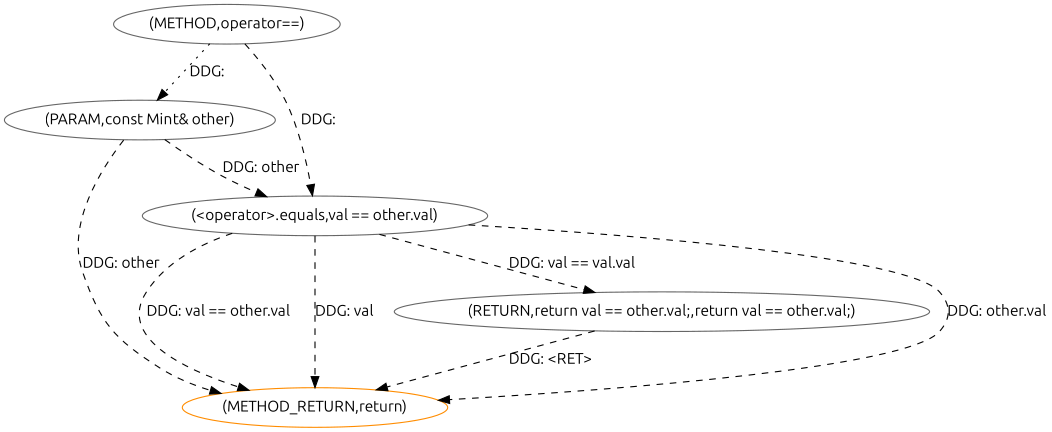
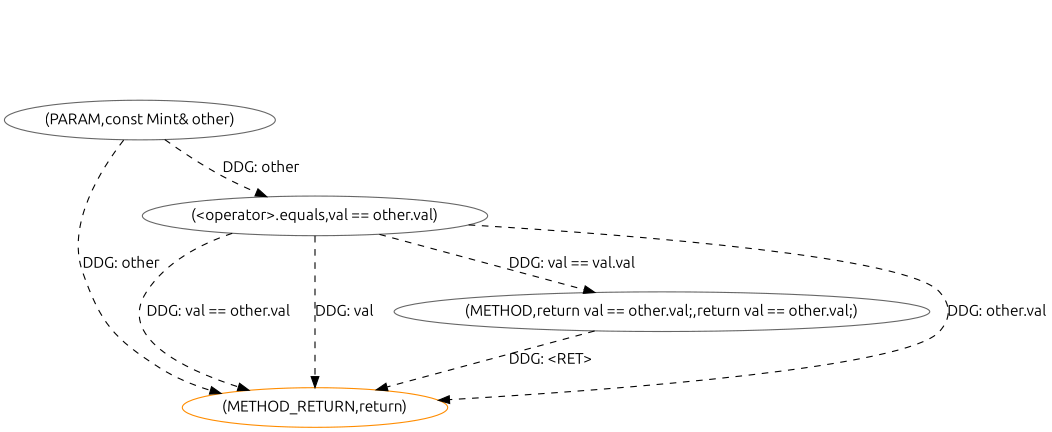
  digraph {
    fontname=Ubuntu
    node [color=gray40 fontname=Ubuntu]
    edge [fontname=Ubuntu style=dashed]
-   n1 [label="(METHOD,operator==)"]
    n2 [label="(PARAM,const Mint& other)"]
    n3 [label="(<operator>.equals,val == other.val)"]
    n4 [color=darkorange label="(METHOD_RETURN,return)"]
-   n5 [label="(RETURN,return val == other.val;,return val == other.val;)"]
-   n1 -> n2 [label="DDG: " style=dotted]
-   n1 -> n3 [label="DDG: "]
+   n5 [label="(METHOD,return val == other.val;,return val == other.val;)"]
    n2 -> n3 [label="DDG: other"]
    n2 -> n4 [label="DDG: other"]
    n3 -> n4 [label="DDG: other.val"]
    n3 -> n4 [label="DDG: val == other.val"]
    n3 -> n4 [label="DDG: val"]
    n3 -> n5 [label="DDG: val == val.val"]
    n5 -> n4 [label="DDG: <RET>"]
  }
